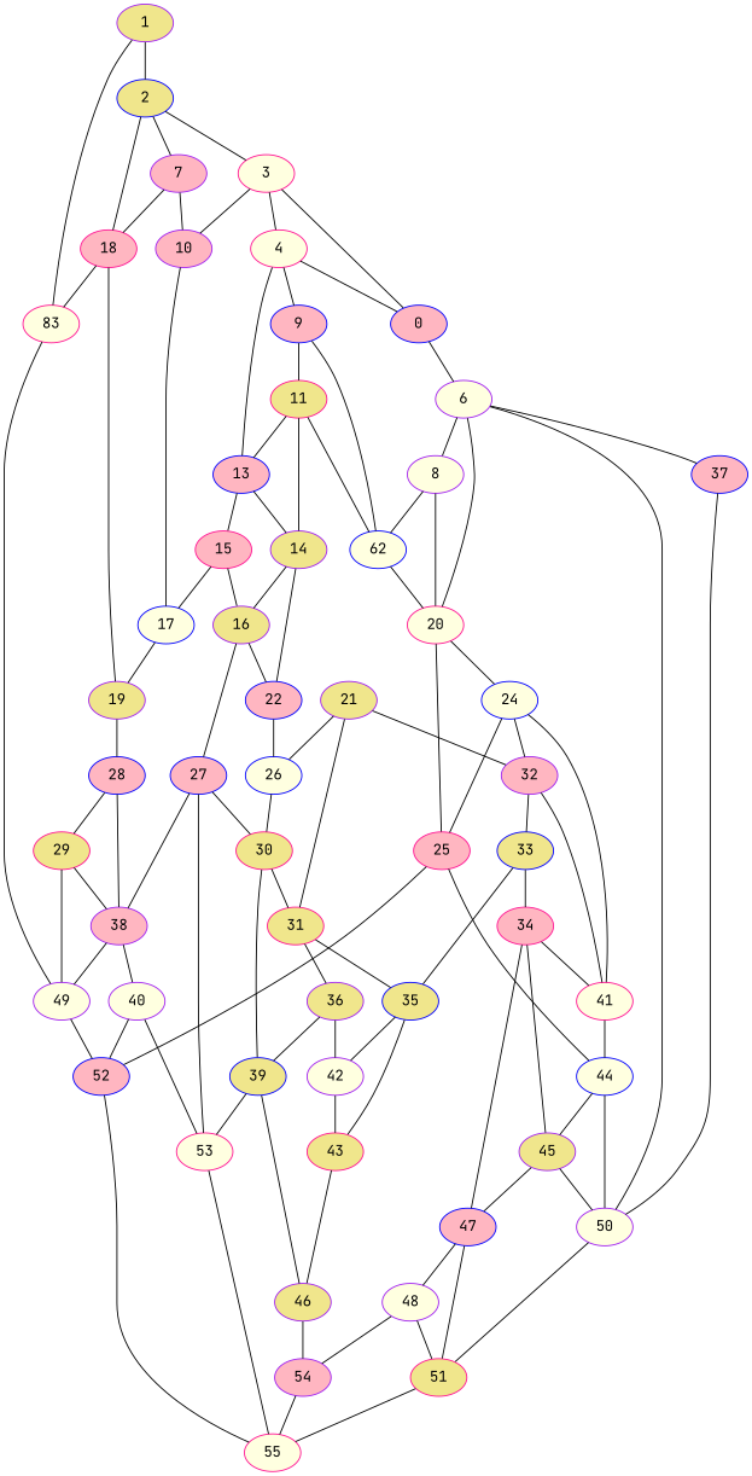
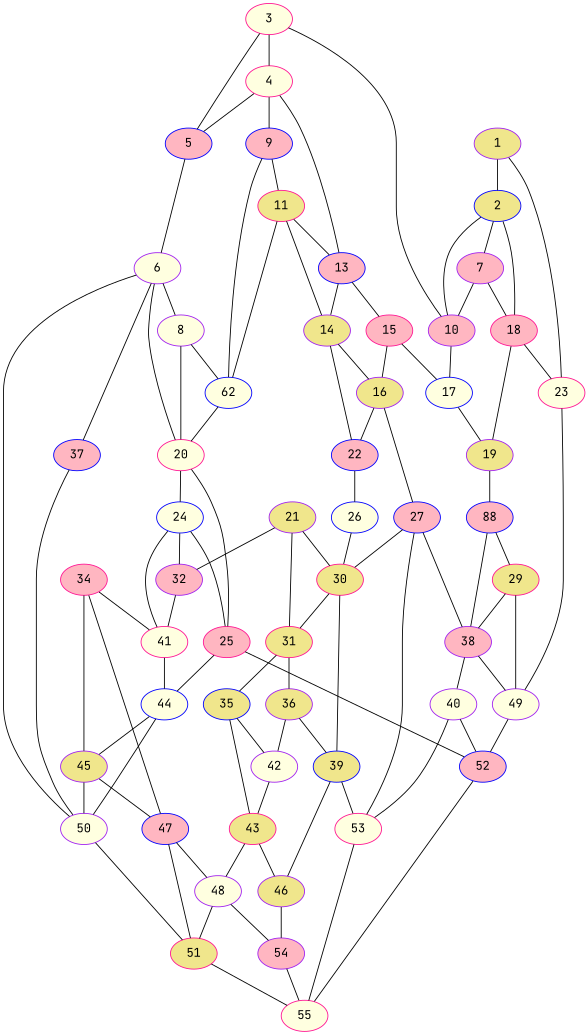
  graph {
    fontname="JetBrains Mono"
    node [color=purple fillcolor=lightyellow fontname="JetBrains Mono" style=filled]
    edge [fontname="JetBrains Mono" weight=1.0]
    1 [fillcolor=khaki]
    2 [color=blue fillcolor=khaki]
-   23 [color=deeppink label=83]
+   23 [color=deeppink]
    3 [color=deeppink]
    7 [fillcolor=lightpink]
    18 [color=deeppink fillcolor=lightpink]
    49
    4 [color=deeppink]
-   5 [color=blue fillcolor=lightpink label=0]
+   5 [color=blue fillcolor=lightpink]
    10 [fillcolor=lightpink]
    19 [fillcolor=khaki]
    9 [color=blue fillcolor=lightpink]
    13 [color=blue fillcolor=lightpink]
    6
    17 [color=blue]
    n16 [color=blue label=62]
    11 [color=deeppink fillcolor=khaki]
    14 [fillcolor=khaki]
    15 [color=deeppink fillcolor=lightpink]
    8
    37 [color=blue fillcolor=lightpink]
    50
    20 [color=deeppink]
    51 [color=deeppink fillcolor=khaki]
    24 [color=blue]
    25 [color=deeppink fillcolor=lightpink]
    16 [fillcolor=khaki]
    22 [color=blue fillcolor=lightpink]
    27 [color=blue fillcolor=lightpink]
    26 [color=blue]
    30 [color=deeppink fillcolor=khaki]
    38 [fillcolor=lightpink]
    53 [color=deeppink]
-   28 [color=blue fillcolor=lightpink]
+   28 [color=blue fillcolor=lightpink label=88]
    29 [color=deeppink fillcolor=khaki]
    32 [fillcolor=lightpink]
    41 [color=deeppink]
    44 [color=blue]
    52 [color=blue fillcolor=lightpink]
    21 [fillcolor=khaki]
    31 [color=deeppink fillcolor=khaki]
    35 [color=blue fillcolor=khaki]
    36 [fillcolor=khaki]
-   33 [color=blue fillcolor=khaki]
    45 [fillcolor=khaki]
    39 [color=blue fillcolor=khaki]
    40
    55 [color=deeppink]
    46 [fillcolor=khaki]
    42
    43 [color=deeppink fillcolor=khaki]
    34 [color=deeppink fillcolor=lightpink]
    47 [color=blue fillcolor=lightpink]
    48
    54 [fillcolor=lightpink]
    1 -- 2 [weight=2.0]
    1 -- 23
-   2 -- 3
+   2 -- 10
    2 -- 7
    2 -- 18
    23 -- 49
    3 -- 4
    3 -- 5
    3 -- 10
    7 -- 18
    7 -- 10 [weight=2.0]
    18 -- 23
    18 -- 19
    49 -- 52
    4 -- 5
    4 -- 9
    4 -- 13
    5 -- 6 [weight=2.0]
    10 -- 17
    19 -- 28 [weight=2.0]
    9 -- n16
    9 -- 11
    13 -- 14
    13 -- 15
    6 -- 8
    6 -- 37
    6 -- 50
    6 -- 20
    17 -- 19
    n16 -- 20
    11 -- 13
    11 -- n16
    11 -- 14
    14 -- 16
    14 -- 22
    15 -- 17 [weight=2.0]
    15 -- 16
    8 -- n16
    8 -- 20
    37 -- 50
    50 -- 51
    20 -- 24
    20 -- 25
    51 -- 55
    24 -- 25
    24 -- 32
    24 -- 41
    25 -- 44
    25 -- 52
    16 -- 22
    16 -- 27
    22 -- 26 [weight=2.0]
    27 -- 30
    27 -- 38
    27 -- 53
    26 -- 30
    30 -- 31
    30 -- 39
    38 -- 49
    38 -- 40
    53 -- 55
    28 -- 38
    28 -- 29
    29 -- 49
    29 -- 38
    32 -- 41
-   32 -- 33
    41 -- 44
    44 -- 50
    44 -- 45
    52 -- 55
-   21 -- 26
+   21 -- 30
    21 -- 32
    21 -- 31
    31 -- 35
    31 -- 36
    35 -- 42
    35 -- 43
    36 -- 39
    36 -- 42 [weight=2.0]
-   33 -- 35
-   33 -- 34
    45 -- 50
    45 -- 47
    39 -- 53
    39 -- 46
    40 -- 53
    40 -- 52
    46 -- 54 [weight=2.0]
    42 -- 43
    43 -- 46
+   43 -- 48
    34 -- 41
    34 -- 45
    34 -- 47
    47 -- 51
    47 -- 48
    48 -- 51
    48 -- 54
    54 -- 55
  }
